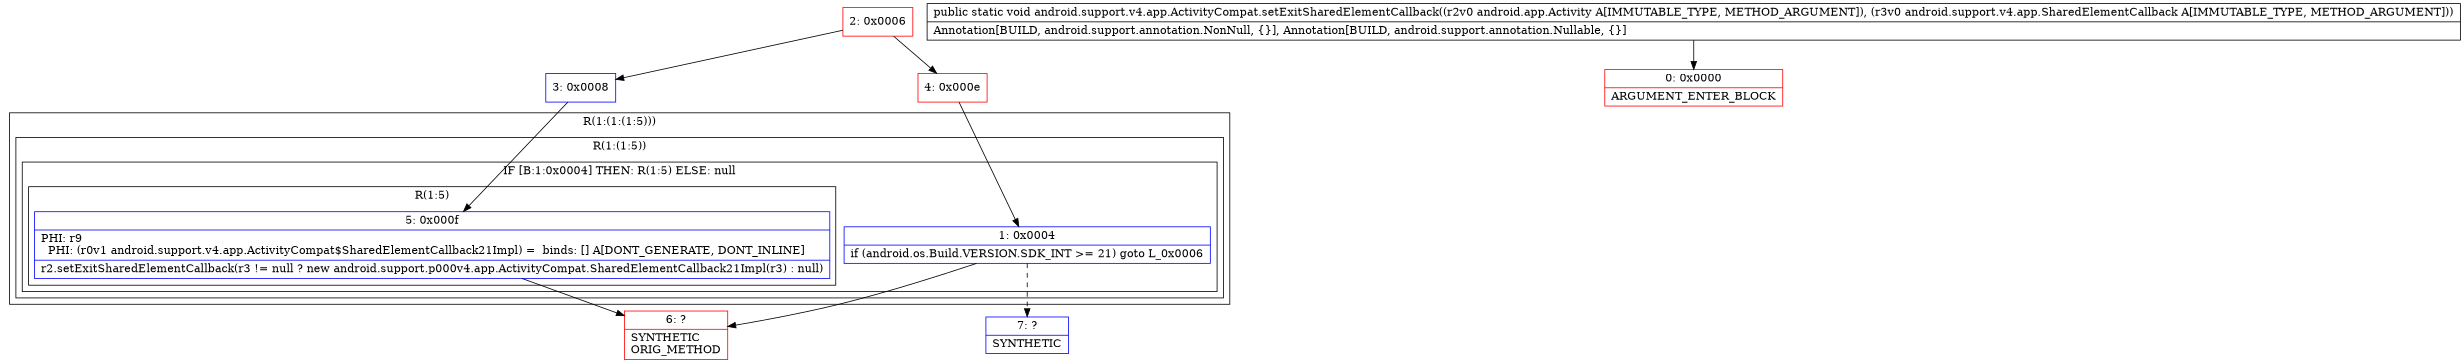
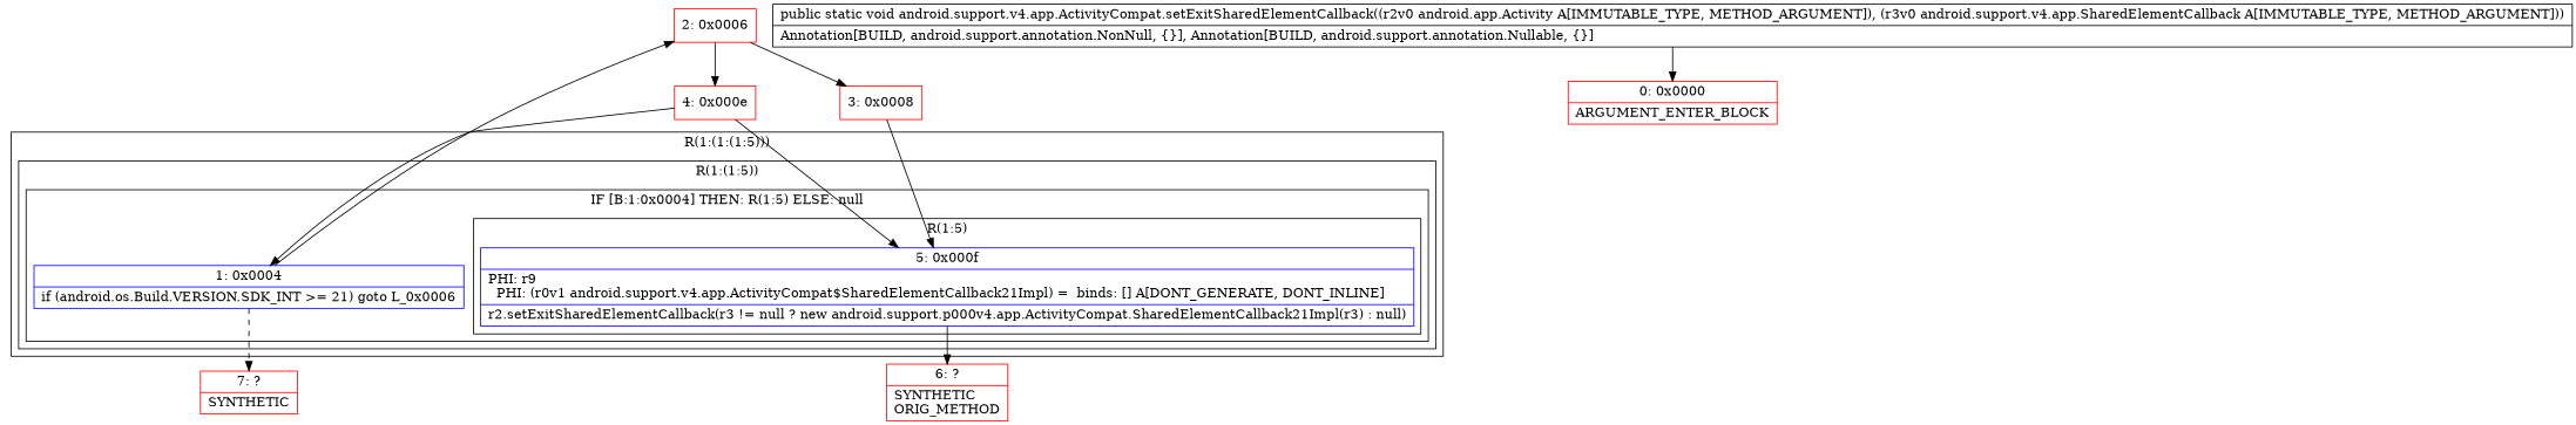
  digraph {
    node [color=red shape=record]
    n1 [color=blue label="{5\:\ 0x000f|PHI: r9 \l  PHI: (r0v1 android.support.v4.app.ActivityCompat$SharedElementCallback21Impl) =  binds: [] A[DONT_GENERATE, DONT_INLINE]\l|r2.setExitSharedElementCallback(r3 != null ? new android.support.p000v4.app.ActivityCompat.SharedElementCallback21Impl(r3) : null)\l}"]
    n2 [color=blue label="{1\:\ 0x0004|if (android.os.Build.VERSION.SDK_INT \>= 21) goto L_0x0006\l}"]
    n3 [label="{6\:\ ?|SYNTHETIC\lORIG_METHOD\l}"]
    n4 [label="{2\:\ 0x0006}"]
-   n5 [color=blue label="{7\:\ ?|SYNTHETIC\l}"]
-   n6 [color=blue label="{3\:\ 0x0008}"]
+   n5 [label="{7\:\ ?|SYNTHETIC\l}"]
+   n6 [label="{3\:\ 0x0008}"]
    n7 [label="{4\:\ 0x000e}"]
    n8 [label="{0\:\ 0x0000|ARGUMENT_ENTER_BLOCK\l}"]
    n9 [label="{public static void android.support.v4.app.ActivityCompat.setExitSharedElementCallback((r2v0 android.app.Activity A[IMMUTABLE_TYPE, METHOD_ARGUMENT]), (r3v0 android.support.v4.app.SharedElementCallback A[IMMUTABLE_TYPE, METHOD_ARGUMENT]))  | Annotation[BUILD, android.support.annotation.NonNull, \{\}], Annotation[BUILD, android.support.annotation.Nullable, \{\}]\l}" color=""]
    subgraph cluster_1 {
      label="R(1:(1:(1:5)))"
      subgraph cluster_2 {
        label="R(1:(1:5))"
        subgraph cluster_3 {
          label="IF [B:1:0x0004] THEN: R(1:5) ELSE: null"
          n2
          subgraph cluster_4 {
            label="R(1:5)"
            n1
          }
        }
      }
    }
    n1 -> n3
-   n2 -> n3
+   n2 -> n4
    n2 -> n5 [style=dashed]
    n4 -> n6
    n4 -> n7
    n6 -> n1
+   n7 -> n1
    n7 -> n2
    n9 -> n8
  }
